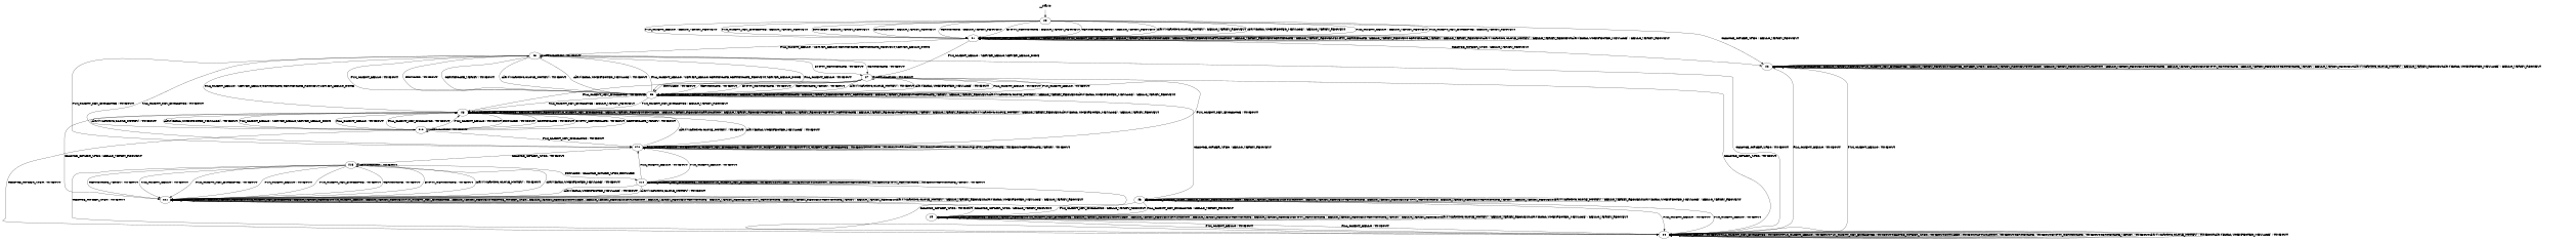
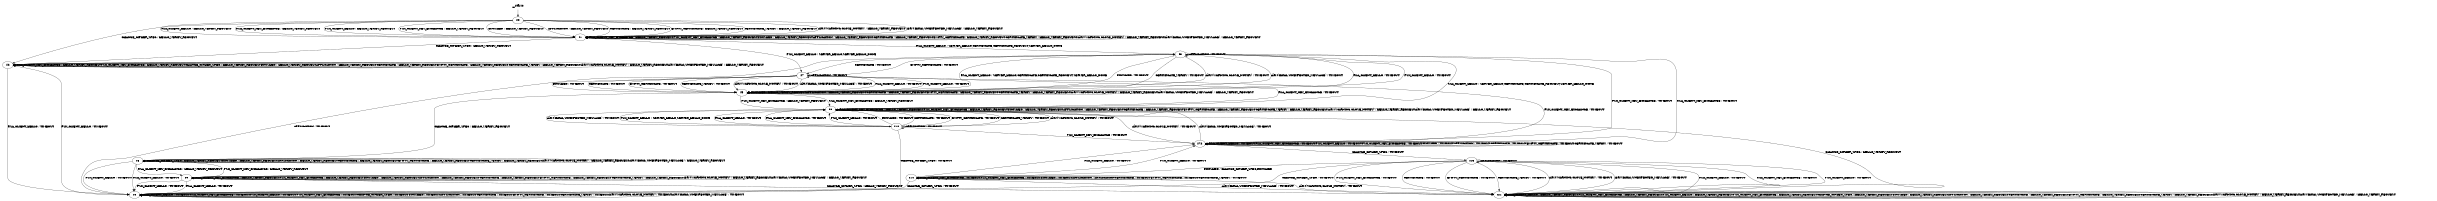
  digraph {
    n1 [label=s0]
    n2 [label=s1]
    n3 [label=s2]
    n4 [label=s3]
    n5 [label=s7]
    n6 [label=s4]
    n7 [label=s5]
    n8 [label=s72]
    n9 [label=s8]
    n10 [label=s6]
    n11 [label=s13]
    n12 [label=s10]
    n13 [label=s21]
    n14 [label=s9]
    n15 [label=s14]
    __start0 [shape=none]
    n1 -> n2 [label="RSA_CLIENT_HELLO / HELLO_VERIFY_REQUEST"]
    n1 -> n2 [label="RSA_CLIENT_KEY_EXCHANGE / HELLO_VERIFY_REQUEST"]
    n1 -> n2 [label="PSK_CLIENT_HELLO / HELLO_VERIFY_REQUEST"]
    n1 -> n2 [label="PSK_CLIENT_KEY_EXCHANGE / HELLO_VERIFY_REQUEST"]
    n1 -> n2 [label="FINISHED / HELLO_VERIFY_REQUEST"]
    n1 -> n2 [label="APPLICATION / HELLO_VERIFY_REQUEST"]
    n1 -> n2 [label="CERTIFICATE / HELLO_VERIFY_REQUEST"]
    n1 -> n2 [label="EMPTY_CERTIFICATE / HELLO_VERIFY_REQUEST"]
    n1 -> n2 [label="CERTIFICATE_VERIFY / HELLO_VERIFY_REQUEST"]
    n1 -> n2 [label="Alert(WARNING,CLOSE_NOTIFY) / HELLO_VERIFY_REQUEST"]
    n1 -> n2 [label="Alert(FATAL,UNEXPECTED_MESSAGE) / HELLO_VERIFY_REQUEST"]
    n1 -> n3 [label="CHANGE_CIPHER_SPEC / HELLO_VERIFY_REQUEST"]
    n2 -> n2 [label="RSA_CLIENT_KEY_EXCHANGE / HELLO_VERIFY_REQUEST"]
    n2 -> n2 [label="PSK_CLIENT_KEY_EXCHANGE / HELLO_VERIFY_REQUEST"]
    n2 -> n2 [label="FINISHED / HELLO_VERIFY_REQUEST"]
    n2 -> n2 [label="APPLICATION / HELLO_VERIFY_REQUEST"]
    n2 -> n2 [label="CERTIFICATE / HELLO_VERIFY_REQUEST"]
    n2 -> n2 [label="EMPTY_CERTIFICATE / HELLO_VERIFY_REQUEST"]
    n2 -> n2 [label="CERTIFICATE_VERIFY / HELLO_VERIFY_REQUEST"]
    n2 -> n2 [label="Alert(WARNING,CLOSE_NOTIFY) / HELLO_VERIFY_REQUEST"]
    n2 -> n2 [label="Alert(FATAL,UNEXPECTED_MESSAGE) / HELLO_VERIFY_REQUEST"]
    n2 -> n3 [label="CHANGE_CIPHER_SPEC / HELLO_VERIFY_REQUEST"]
    n2 -> n4 [label="RSA_CLIENT_HELLO / SERVER_HELLO,CERTIFICATE,CERTIFICATE_REQUEST,SERVER_HELLO_DONE"]
    n2 -> n5 [label="PSK_CLIENT_HELLO / SERVER_HELLO,SERVER_HELLO_DONE"]
    n3 -> n3 [label="RSA_CLIENT_KEY_EXCHANGE / HELLO_VERIFY_REQUEST"]
    n3 -> n3 [label="PSK_CLIENT_KEY_EXCHANGE / HELLO_VERIFY_REQUEST"]
    n3 -> n3 [label="CHANGE_CIPHER_SPEC / HELLO_VERIFY_REQUEST"]
    n3 -> n3 [label="FINISHED / HELLO_VERIFY_REQUEST"]
    n3 -> n3 [label="APPLICATION / HELLO_VERIFY_REQUEST"]
    n3 -> n3 [label="CERTIFICATE / HELLO_VERIFY_REQUEST"]
    n3 -> n3 [label="EMPTY_CERTIFICATE / HELLO_VERIFY_REQUEST"]
    n3 -> n3 [label="CERTIFICATE_VERIFY / HELLO_VERIFY_REQUEST"]
    n3 -> n3 [label="Alert(WARNING,CLOSE_NOTIFY) / HELLO_VERIFY_REQUEST"]
    n3 -> n3 [label="Alert(FATAL,UNEXPECTED_MESSAGE) / HELLO_VERIFY_REQUEST"]
    n3 -> n6 [label="RSA_CLIENT_HELLO / TIMEOUT"]
    n3 -> n6 [label="PSK_CLIENT_HELLO / TIMEOUT"]
    n4 -> n4 [label="APPLICATION / TIMEOUT"]
    n4 -> n5 [label="CERTIFICATE / TIMEOUT"]
    n4 -> n5 [label="EMPTY_CERTIFICATE / TIMEOUT"]
-   n4 -> n6 [label="CHANGE_CIPHER_SPEC / TIMEOUT"]
+   n4 -> n6 [label="APPLICATION / TIMEOUT"]
    n4 -> n7 [label="RSA_CLIENT_HELLO / TIMEOUT"]
    n4 -> n7 [label="PSK_CLIENT_HELLO / TIMEOUT"]
    n4 -> n7 [label="FINISHED / TIMEOUT"]
    n4 -> n7 [label="CERTIFICATE_VERIFY / TIMEOUT"]
    n4 -> n7 [label="Alert(WARNING,CLOSE_NOTIFY) / TIMEOUT"]
    n4 -> n7 [label="Alert(FATAL,UNEXPECTED_MESSAGE) / TIMEOUT"]
    n4 -> n8 [label="RSA_CLIENT_KEY_EXCHANGE / TIMEOUT"]
    n4 -> n8 [label="PSK_CLIENT_KEY_EXCHANGE / TIMEOUT"]
    n5 -> n5 [label="APPLICATION / TIMEOUT"]
-   n5 -> n6 [label="CHANGE_CIPHER_SPEC / TIMEOUT"]
    n5 -> n7 [label="RSA_CLIENT_HELLO / TIMEOUT"]
    n5 -> n7 [label="PSK_CLIENT_HELLO / TIMEOUT"]
    n5 -> n7 [label="FINISHED / TIMEOUT"]
    n5 -> n7 [label="CERTIFICATE / TIMEOUT"]
    n5 -> n7 [label="EMPTY_CERTIFICATE / TIMEOUT"]
    n5 -> n7 [label="CERTIFICATE_VERIFY / TIMEOUT"]
    n5 -> n7 [label="Alert(WARNING,CLOSE_NOTIFY) / TIMEOUT"]
    n5 -> n7 [label="Alert(FATAL,UNEXPECTED_MESSAGE) / TIMEOUT"]
    n5 -> n8 [label="PSK_CLIENT_KEY_EXCHANGE / TIMEOUT"]
    n5 -> n9 [label="RSA_CLIENT_KEY_EXCHANGE / TIMEOUT"]
    n6 -> n6 [label="RSA_CLIENT_HELLO / TIMEOUT"]
    n6 -> n6 [label="RSA_CLIENT_KEY_EXCHANGE / TIMEOUT"]
    n6 -> n6 [label="PSK_CLIENT_HELLO / TIMEOUT"]
    n6 -> n6 [label="PSK_CLIENT_KEY_EXCHANGE / TIMEOUT"]
    n6 -> n6 [label="CHANGE_CIPHER_SPEC / TIMEOUT"]
    n6 -> n6 [label="FINISHED / TIMEOUT"]
    n6 -> n6 [label="APPLICATION / TIMEOUT"]
    n6 -> n6 [label="CERTIFICATE / TIMEOUT"]
    n6 -> n6 [label="EMPTY_CERTIFICATE / TIMEOUT"]
    n6 -> n6 [label="CERTIFICATE_VERIFY / TIMEOUT"]
    n6 -> n6 [label="Alert(WARNING,CLOSE_NOTIFY) / TIMEOUT"]
    n6 -> n6 [label="Alert(FATAL,UNEXPECTED_MESSAGE) / TIMEOUT"]
    n7 -> n4 [label="RSA_CLIENT_HELLO / SERVER_HELLO,CERTIFICATE,CERTIFICATE_REQUEST,SERVER_HELLO_DONE"]
    n7 -> n7 [label="FINISHED / HELLO_VERIFY_REQUEST"]
    n7 -> n7 [label="APPLICATION / HELLO_VERIFY_REQUEST"]
    n7 -> n7 [label="CERTIFICATE / HELLO_VERIFY_REQUEST"]
    n7 -> n7 [label="EMPTY_CERTIFICATE / HELLO_VERIFY_REQUEST"]
    n7 -> n7 [label="CERTIFICATE_VERIFY / HELLO_VERIFY_REQUEST"]
    n7 -> n7 [label="Alert(WARNING,CLOSE_NOTIFY) / HELLO_VERIFY_REQUEST"]
    n7 -> n7 [label="Alert(FATAL,UNEXPECTED_MESSAGE) / HELLO_VERIFY_REQUEST"]
    n7 -> n9 [label="RSA_CLIENT_KEY_EXCHANGE / HELLO_VERIFY_REQUEST"]
    n7 -> n9 [label="PSK_CLIENT_KEY_EXCHANGE / HELLO_VERIFY_REQUEST"]
    n7 -> n10 [label="CHANGE_CIPHER_SPEC / HELLO_VERIFY_REQUEST"]
    n8 -> n8 [label="RSA_CLIENT_HELLO / TIMEOUT"]
    n8 -> n8 [label="RSA_CLIENT_KEY_EXCHANGE / TIMEOUT"]
    n8 -> n8 [label="PSK_CLIENT_HELLO / TIMEOUT"]
    n8 -> n8 [label="PSK_CLIENT_KEY_EXCHANGE / TIMEOUT"]
    n8 -> n8 [label="FINISHED / TIMEOUT"]
    n8 -> n8 [label="APPLICATION / TIMEOUT"]
    n8 -> n8 [label="CERTIFICATE / TIMEOUT"]
    n8 -> n8 [label="EMPTY_CERTIFICATE / TIMEOUT"]
    n8 -> n8 [label="CERTIFICATE_VERIFY / TIMEOUT"]
    n8 -> n9 [label="Alert(WARNING,CLOSE_NOTIFY) / TIMEOUT"]
    n8 -> n9 [label="Alert(FATAL,UNEXPECTED_MESSAGE) / TIMEOUT"]
    n8 -> n11 [label="CHANGE_CIPHER_SPEC / TIMEOUT"]
    n9 -> n4 [label="RSA_CLIENT_HELLO / SERVER_HELLO,CERTIFICATE,CERTIFICATE_REQUEST,SERVER_HELLO_DONE"]
    n9 -> n9 [label="RSA_CLIENT_KEY_EXCHANGE / HELLO_VERIFY_REQUEST"]
    n9 -> n9 [label="PSK_CLIENT_KEY_EXCHANGE / HELLO_VERIFY_REQUEST"]
    n9 -> n9 [label="FINISHED / HELLO_VERIFY_REQUEST"]
    n9 -> n9 [label="APPLICATION / HELLO_VERIFY_REQUEST"]
    n9 -> n9 [label="CERTIFICATE / HELLO_VERIFY_REQUEST"]
    n9 -> n9 [label="EMPTY_CERTIFICATE / HELLO_VERIFY_REQUEST"]
    n9 -> n9 [label="CERTIFICATE_VERIFY / HELLO_VERIFY_REQUEST"]
    n9 -> n9 [label="Alert(WARNING,CLOSE_NOTIFY) / HELLO_VERIFY_REQUEST"]
    n9 -> n9 [label="Alert(FATAL,UNEXPECTED_MESSAGE) / HELLO_VERIFY_REQUEST"]
    n9 -> n12 [label="PSK_CLIENT_HELLO / SERVER_HELLO,SERVER_HELLO_DONE"]
    n9 -> n13 [label="CHANGE_CIPHER_SPEC / HELLO_VERIFY_REQUEST"]
    n10 -> n6 [label="RSA_CLIENT_HELLO / TIMEOUT"]
    n10 -> n6 [label="PSK_CLIENT_HELLO / TIMEOUT"]
    n10 -> n10 [label="CHANGE_CIPHER_SPEC / HELLO_VERIFY_REQUEST"]
    n10 -> n10 [label="FINISHED / HELLO_VERIFY_REQUEST"]
    n10 -> n10 [label="APPLICATION / HELLO_VERIFY_REQUEST"]
    n10 -> n10 [label="CERTIFICATE / HELLO_VERIFY_REQUEST"]
    n10 -> n10 [label="EMPTY_CERTIFICATE / HELLO_VERIFY_REQUEST"]
    n10 -> n10 [label="CERTIFICATE_VERIFY / HELLO_VERIFY_REQUEST"]
    n10 -> n10 [label="Alert(WARNING,CLOSE_NOTIFY) / HELLO_VERIFY_REQUEST"]
    n10 -> n10 [label="Alert(FATAL,UNEXPECTED_MESSAGE) / HELLO_VERIFY_REQUEST"]
    n10 -> n14 [label="RSA_CLIENT_KEY_EXCHANGE / HELLO_VERIFY_REQUEST"]
    n10 -> n14 [label="PSK_CLIENT_KEY_EXCHANGE / HELLO_VERIFY_REQUEST"]
    n11 -> n6 [label="CHANGE_CIPHER_SPEC / TIMEOUT"]
    n11 -> n11 [label="APPLICATION / TIMEOUT"]
    n11 -> n13 [label="RSA_CLIENT_HELLO / TIMEOUT"]
    n11 -> n13 [label="RSA_CLIENT_KEY_EXCHANGE / TIMEOUT"]
    n11 -> n13 [label="PSK_CLIENT_HELLO / TIMEOUT"]
    n11 -> n13 [label="PSK_CLIENT_KEY_EXCHANGE / TIMEOUT"]
    n11 -> n13 [label="CERTIFICATE / TIMEOUT"]
    n11 -> n13 [label="EMPTY_CERTIFICATE / TIMEOUT"]
    n11 -> n13 [label="CERTIFICATE_VERIFY / TIMEOUT"]
    n11 -> n13 [label="Alert(WARNING,CLOSE_NOTIFY) / TIMEOUT"]
    n11 -> n13 [label="Alert(FATAL,UNEXPECTED_MESSAGE) / TIMEOUT"]
    n11 -> n15 [label="FINISHED / CHANGE_CIPHER_SPEC,FINISHED"]
    n12 -> n6 [label="CHANGE_CIPHER_SPEC / TIMEOUT"]
    n12 -> n8 [label="PSK_CLIENT_KEY_EXCHANGE / TIMEOUT"]
    n12 -> n9 [label="RSA_CLIENT_HELLO / TIMEOUT"]
    n12 -> n9 [label="RSA_CLIENT_KEY_EXCHANGE / TIMEOUT"]
    n12 -> n9 [label="PSK_CLIENT_HELLO / TIMEOUT"]
    n12 -> n9 [label="FINISHED / TIMEOUT"]
    n12 -> n9 [label="CERTIFICATE / TIMEOUT"]
    n12 -> n9 [label="EMPTY_CERTIFICATE / TIMEOUT"]
    n12 -> n9 [label="CERTIFICATE_VERIFY / TIMEOUT"]
    n12 -> n9 [label="Alert(WARNING,CLOSE_NOTIFY) / TIMEOUT"]
    n12 -> n9 [label="Alert(FATAL,UNEXPECTED_MESSAGE) / TIMEOUT"]
    n12 -> n12 [label="APPLICATION / TIMEOUT"]
    n13 -> n13 [label="RSA_CLIENT_HELLO / HELLO_VERIFY_REQUEST"]
    n13 -> n13 [label="RSA_CLIENT_KEY_EXCHANGE / HELLO_VERIFY_REQUEST"]
    n13 -> n13 [label="PSK_CLIENT_HELLO / HELLO_VERIFY_REQUEST"]
    n13 -> n13 [label="PSK_CLIENT_KEY_EXCHANGE / HELLO_VERIFY_REQUEST"]
    n13 -> n13 [label="CHANGE_CIPHER_SPEC / HELLO_VERIFY_REQUEST"]
    n13 -> n13 [label="FINISHED / HELLO_VERIFY_REQUEST"]
    n13 -> n13 [label="APPLICATION / HELLO_VERIFY_REQUEST"]
    n13 -> n13 [label="CERTIFICATE / HELLO_VERIFY_REQUEST"]
    n13 -> n13 [label="EMPTY_CERTIFICATE / HELLO_VERIFY_REQUEST"]
    n13 -> n13 [label="CERTIFICATE_VERIFY / HELLO_VERIFY_REQUEST"]
    n13 -> n13 [label="Alert(WARNING,CLOSE_NOTIFY) / HELLO_VERIFY_REQUEST"]
    n13 -> n13 [label="Alert(FATAL,UNEXPECTED_MESSAGE) / HELLO_VERIFY_REQUEST"]
    n14 -> n6 [label="RSA_CLIENT_HELLO / TIMEOUT"]
    n14 -> n6 [label="PSK_CLIENT_HELLO / TIMEOUT"]
-   n13 -> n14 [label="CHANGE_CIPHER_SPEC / HELLO_VERIFY_REQUEST"]
+   n14 -> n13 [label="CHANGE_CIPHER_SPEC / HELLO_VERIFY_REQUEST"]
    n14 -> n14 [label="RSA_CLIENT_KEY_EXCHANGE / HELLO_VERIFY_REQUEST"]
    n14 -> n14 [label="PSK_CLIENT_KEY_EXCHANGE / HELLO_VERIFY_REQUEST"]
    n14 -> n14 [label="FINISHED / HELLO_VERIFY_REQUEST"]
    n14 -> n14 [label="APPLICATION / HELLO_VERIFY_REQUEST"]
    n14 -> n14 [label="CERTIFICATE / HELLO_VERIFY_REQUEST"]
    n14 -> n14 [label="EMPTY_CERTIFICATE / HELLO_VERIFY_REQUEST"]
    n14 -> n14 [label="CERTIFICATE_VERIFY / HELLO_VERIFY_REQUEST"]
    n14 -> n14 [label="Alert(WARNING,CLOSE_NOTIFY) / HELLO_VERIFY_REQUEST"]
    n14 -> n14 [label="Alert(FATAL,UNEXPECTED_MESSAGE) / HELLO_VERIFY_REQUEST"]
    n15 -> n6 [label="CHANGE_CIPHER_SPEC / TIMEOUT"]
    n15 -> n8 [label="RSA_CLIENT_HELLO / TIMEOUT"]
    n15 -> n8 [label="PSK_CLIENT_HELLO / TIMEOUT"]
    n15 -> n13 [label="Alert(WARNING,CLOSE_NOTIFY) / TIMEOUT"]
    n15 -> n13 [label="Alert(FATAL,UNEXPECTED_MESSAGE) / TIMEOUT"]
    n15 -> n15 [label="RSA_CLIENT_KEY_EXCHANGE / TIMEOUT"]
    n15 -> n15 [label="PSK_CLIENT_KEY_EXCHANGE / TIMEOUT"]
    n15 -> n15 [label="FINISHED / TIMEOUT"]
    n15 -> n15 [label="APPLICATION / APPLICATION"]
    n15 -> n15 [label="CERTIFICATE / TIMEOUT"]
    n15 -> n15 [label="EMPTY_CERTIFICATE / TIMEOUT"]
    n15 -> n15 [label="CERTIFICATE_VERIFY / TIMEOUT"]
    __start0 -> n1
  }
